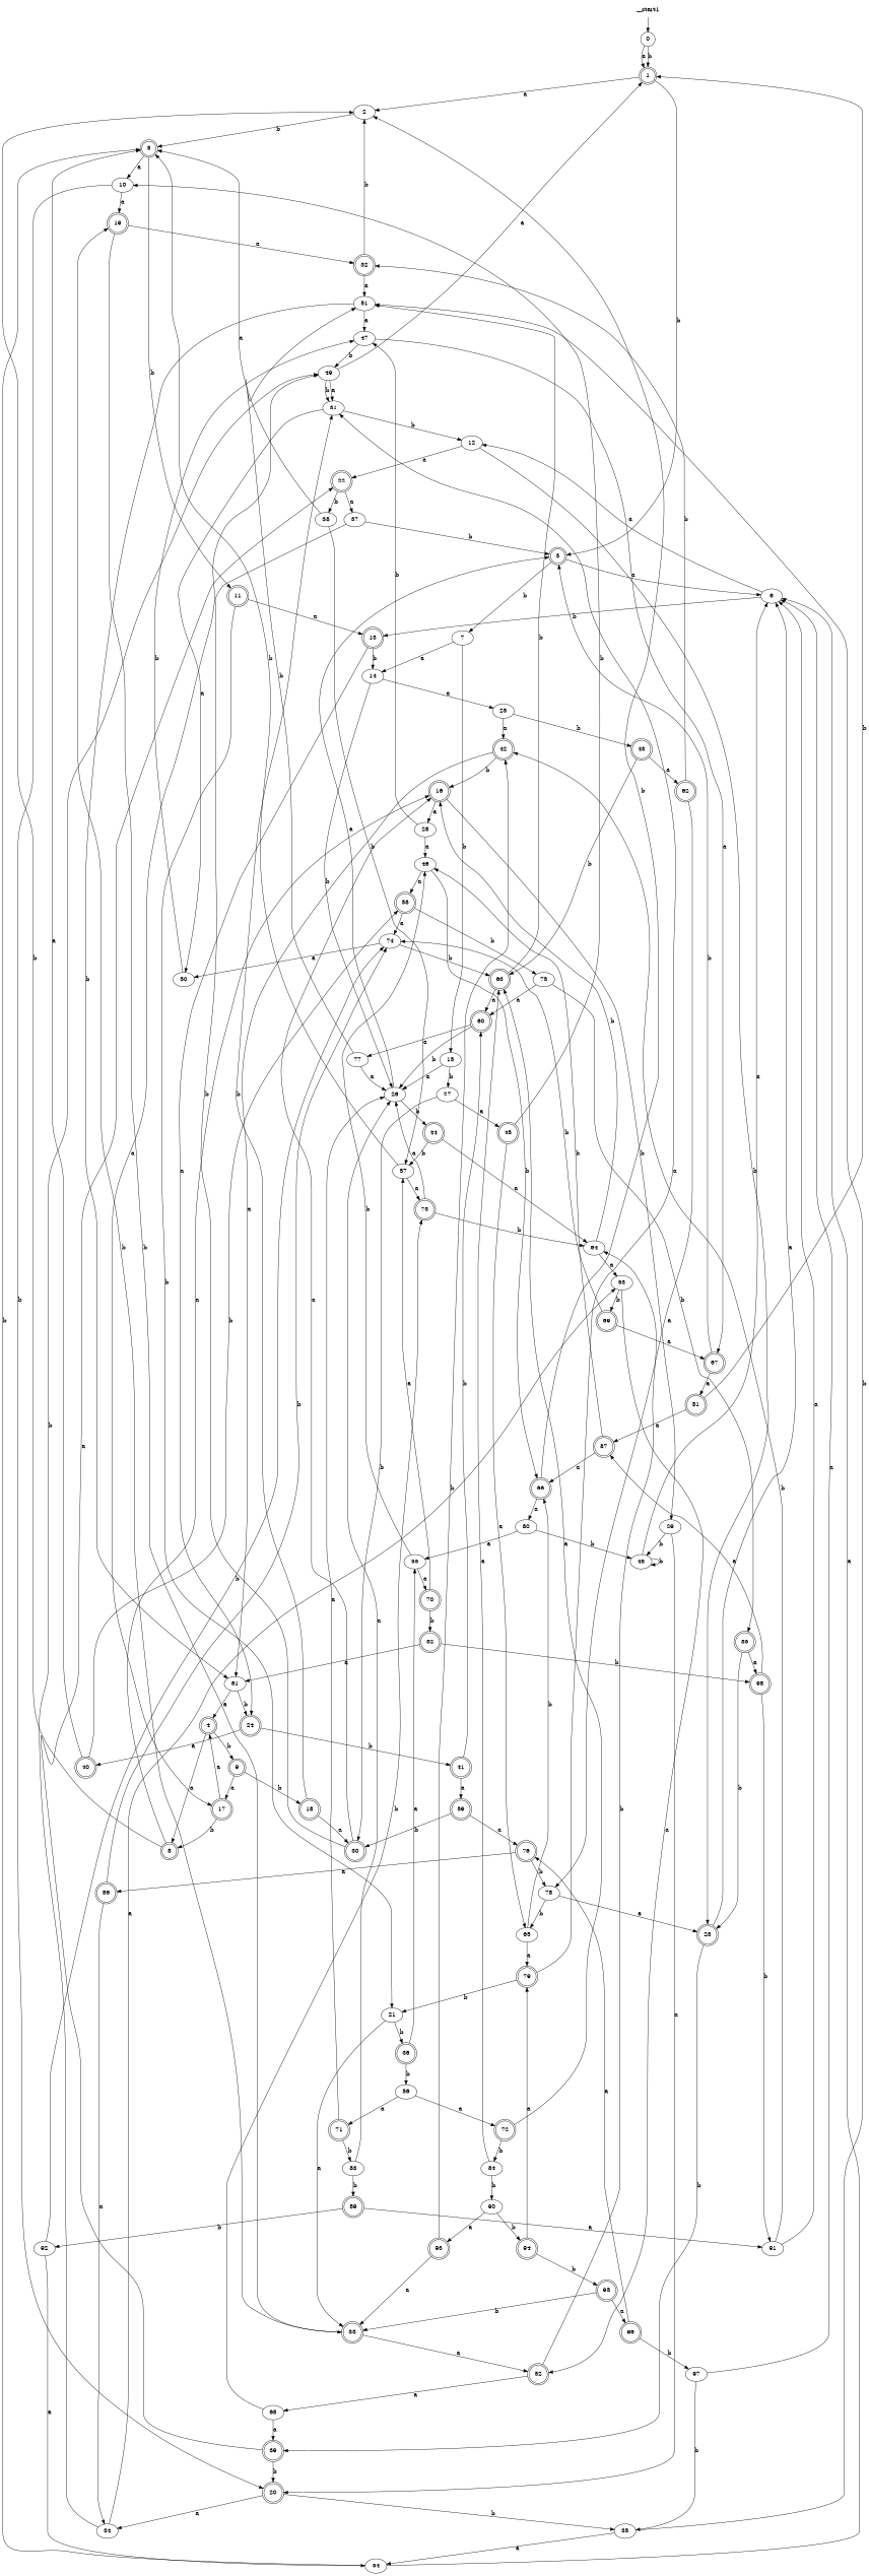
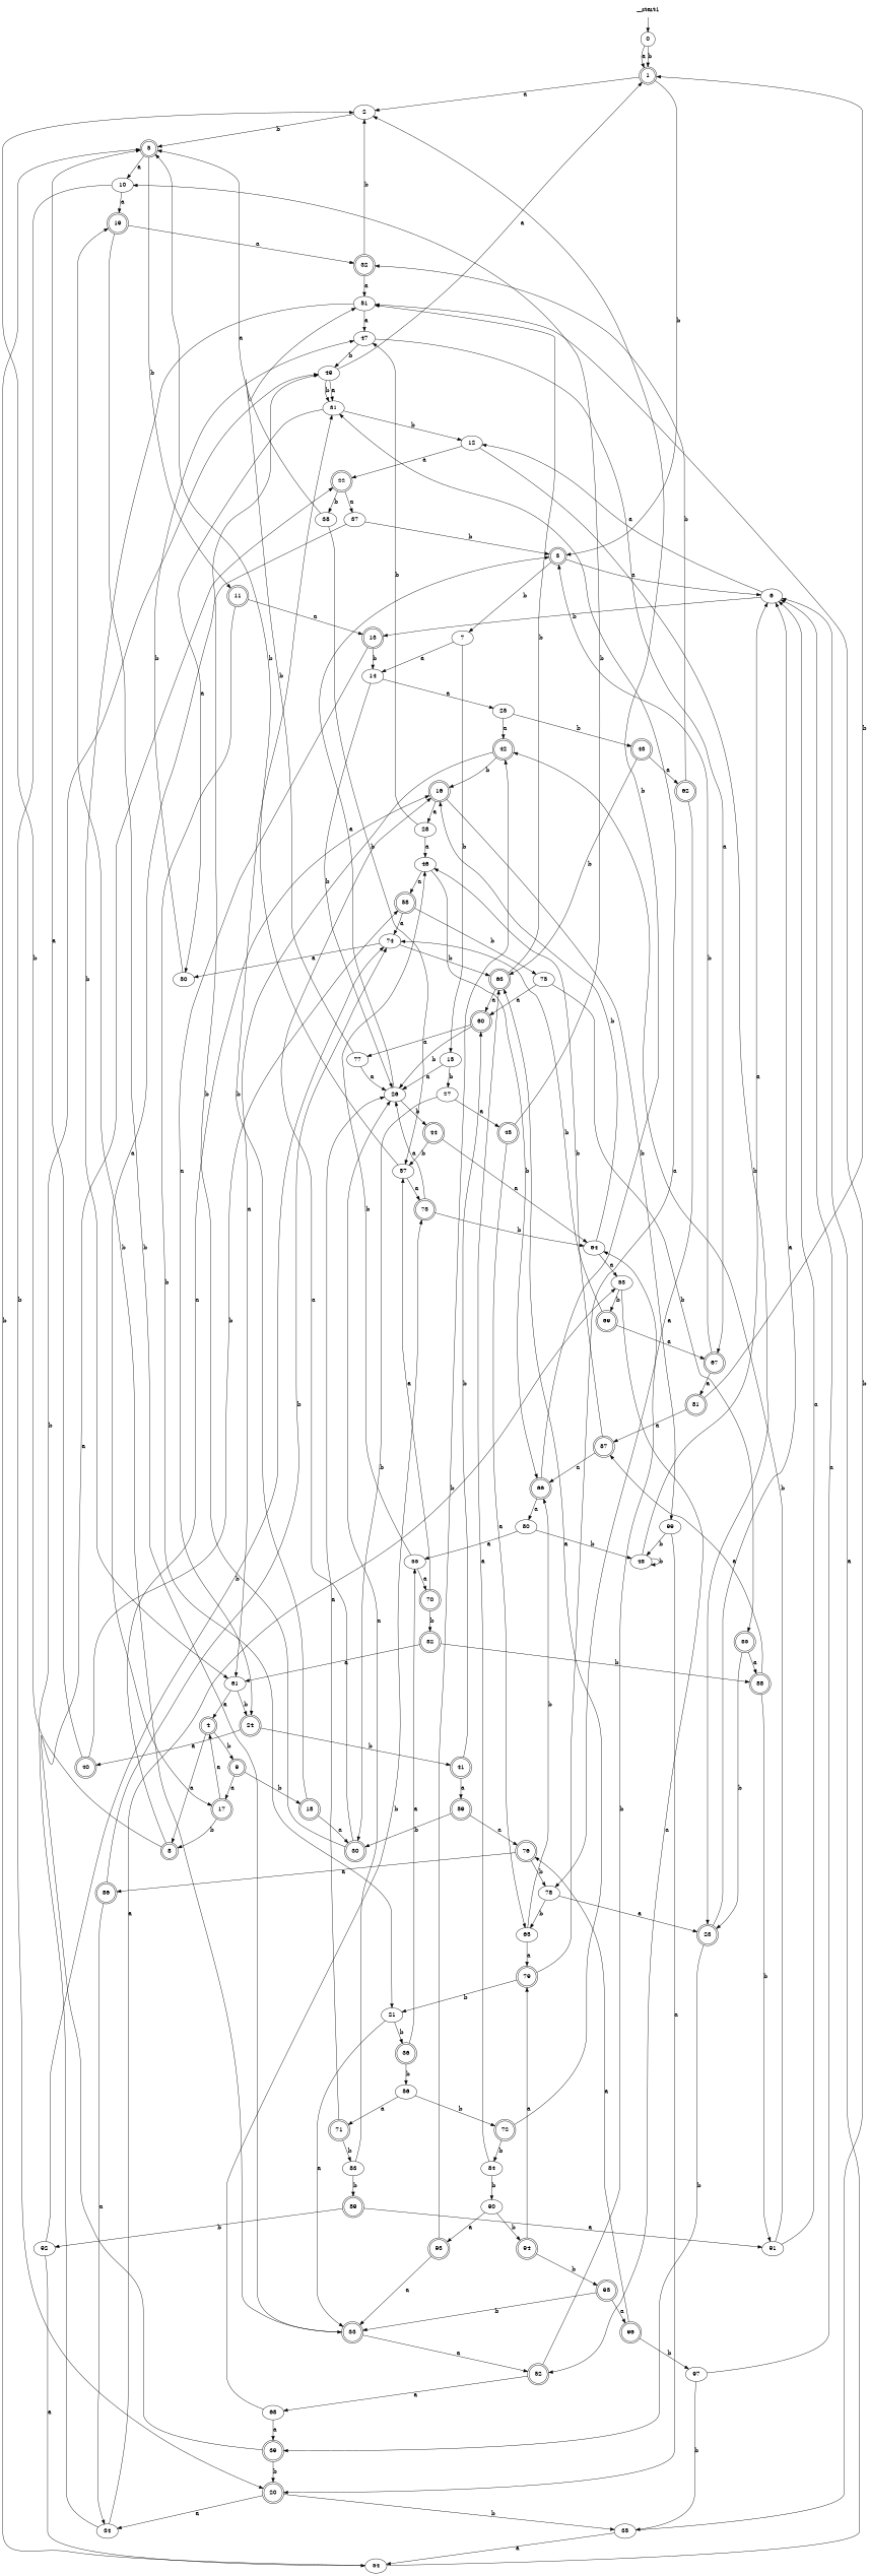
  digraph {
    node [shape=doublecircle]
    n1 [label=__start1 shape=none]
    0 [shape=circle]
    1
    2 [shape=""]
    3
    5
    6 [shape=""]
    7 [shape=""]
    4
    8
    9
    10 [shape=""]
    11
    12 [shape=""]
    13
    14 [shape=""]
    15 [shape=""]
    16
    17
    18
    19
    20
    21 [shape=""]
    22
    23
    24
    25 [shape=""]
    26 [shape=""]
    27 [shape=""]
    28 [shape=""]
-   29 [shape=""]
+   29 [label=99 shape=""]
    30
    31 [shape=""]
    32
    33
    34 [shape=""]
    35 [shape=""]
    36
    37 [shape=""]
    38 [shape=""]
    39
    40
    41
    42
    43
    44
    45
    46 [shape=""]
    47 [shape=""]
    48 [shape=""]
    49 [shape=""]
    50 [shape=""]
    51 [shape=""]
    52
    53 [shape=""]
    54 [shape=""]
    55 [shape=""]
    56 [shape=""]
    57 [shape=""]
    58
    59
    60
    61 [shape=""]
    62
    63
    64 [shape=""]
    65 [shape=""]
    66
    67
    68 [shape=""]
    69
    70
    71
    72
    73
    74 [shape=""]
    75 [shape=""]
    76
    77 [shape=""]
    78 [shape=""]
    79
    80 [shape=""]
    81
    82
    83 [shape=""]
    84 [shape=""]
    85
    86
    87
-   88 [label=98]
+   88
    89
    90 [shape=""]
    91 [shape=""]
    92 [shape=""]
    93
    94
    95
    96
    97 [shape=""]
    n1 -> 0
    0 -> 1 [label=a]
    0 -> 1 [label=b]
    1 -> 2 [label=a]
    1 -> 3 [label=b]
    2 -> 5 [label=b]
    3 -> 6 [label=a]
    3 -> 7 [label=b]
    5 -> 10 [label=a]
    5 -> 11 [label=b]
    6 -> 12 [label=a]
    6 -> 13 [label=b]
    7 -> 14 [label=a]
    7 -> 15 [label=b]
    4 -> 8 [label=a]
    4 -> 9 [label=b]
    8 -> 2 [label=b]
    8 -> 16 [label=a]
    9 -> 17 [label=a]
    9 -> 18 [label=b]
    10 -> 19 [label=a]
    10 -> 20 [label=b]
    11 -> 13 [label=a]
    11 -> 21 [label=b]
    12 -> 22 [label=a]
    12 -> 23 [label=b]
    13 -> 14 [label=b]
    13 -> 24 [label=a]
    14 -> 25 [label=a]
    14 -> 26 [label=b]
    15 -> 26 [label=a]
    15 -> 27 [label=b]
    16 -> 28 [label=a]
    16 -> 29 [label=b]
    17 -> 4 [label=a]
    17 -> 8 [label=b]
    18 -> 30 [label=a]
    18 -> 31 [label=b]
    19 -> 32 [label=a]
    19 -> 33 [label=b]
    20 -> 34 [label=a]
    20 -> 35 [label=b]
    21 -> 33 [label=a]
    21 -> 36 [label=b]
    22 -> 37 [label=a]
    22 -> 38 [label=b]
    23 -> 6 [label=a]
    23 -> 39 [label=b]
    24 -> 40 [label=a]
    24 -> 41 [label=b]
    25 -> 42 [label=a]
    25 -> 43 [label=b]
    26 -> 3 [label=a]
    26 -> 44 [label=b]
    27 -> 30 [label=b]
    27 -> 45 [label=a]
    28 -> 46 [label=a]
    28 -> 47 [label=b]
    29 -> 20 [label=a]
    29 -> 48 [label=b]
    30 -> 16 [label=a]
    30 -> 49 [label=b]
    31 -> 12 [label=b]
    31 -> 50 [label=a]
    32 -> 2 [label=b]
    32 -> 51 [label=a]
    33 -> 19 [label=b]
    33 -> 52 [label=a]
    34 -> 49 [label=b]
    34 -> 53 [label=a]
    35 -> 51 [label=b]
    35 -> 54 [label=a]
    36 -> 55 [label=a]
    36 -> 56 [label=b]
    37 -> 3 [label=b]
    37 -> 17 [label=a]
    38 -> 5 [label=a]
    38 -> 57 [label=b]
    39 -> 20 [label=b]
    39 -> 22 [label=a]
    40 -> 5 [label=a]
    40 -> 58 [label=b]
    41 -> 59 [label=a]
    41 -> 60 [label=b]
    42 -> 16 [label=b]
    42 -> 61 [label=a]
    43 -> 62 [label=a]
    43 -> 63 [label=b]
    44 -> 57 [label=b]
    44 -> 64 [label=a]
    45 -> 10 [label=b]
    45 -> 65 [label=a]
    46 -> 58 [label=a]
    46 -> 66 [label=b]
    47 -> 49 [label=b]
    47 -> 67 [label=a]
    48 -> 6 [label=a]
    48 -> 48 [label=b]
    49 -> 1 [label=a]
    49 -> 31 [label=a]
    49 -> 31 [label=b]
    50 -> 47 [label=b]
    51 -> 47 [label=a]
    51 -> 61 [label=b]
    52 -> 64 [label=b]
    52 -> 68 [label=a]
    53 -> 52 [label=a]
    53 -> 69 [label=b]
    54 -> 5 [label=b]
    54 -> 6 [label=a]
    55 -> 46 [label=b]
    55 -> 70 [label=a]
    56 -> 71 [label=a]
-   56 -> 72 [label=a]
+   56 -> 72 [label=b]
    57 -> 5 [label=b]
    57 -> 73 [label=a]
    58 -> 74 [label=a]
    58 -> 75 [label=b]
    59 -> 30 [label=b]
    59 -> 76 [label=a]
    60 -> 26 [label=b]
    60 -> 77 [label=a]
    61 -> 4 [label=a]
    61 -> 24 [label=b]
    62 -> 32 [label=b]
    62 -> 78 [label=a]
    63 -> 51 [label=b]
    63 -> 60 [label=a]
    64 -> 16 [label=b]
    64 -> 53 [label=a]
    65 -> 66 [label=b]
    65 -> 79 [label=a]
    66 -> 2 [label=b]
    66 -> 80 [label=a]
    67 -> 3 [label=b]
    67 -> 81 [label=a]
    68 -> 39 [label=a]
    68 -> 73 [label=b]
    69 -> 67 [label=a]
    69 -> 74 [label=b]
    70 -> 57 [label=a]
    70 -> 82 [label=b]
    71 -> 26 [label=a]
    71 -> 83 [label=b]
    72 -> 63 [label=a]
    72 -> 84 [label=b]
    73 -> 26 [label=a]
    73 -> 64 [label=b]
    74 -> 50 [label=a]
    74 -> 63 [label=b]
    75 -> 60 [label=a]
    75 -> 85 [label=b]
    76 -> 78 [label=b]
    76 -> 86 [label=a]
    77 -> 26 [label=a]
    77 -> 51 [label=b]
    78 -> 23 [label=a]
    78 -> 65 [label=b]
    79 -> 21 [label=b]
    79 -> 31 [label=a]
    80 -> 48 [label=b]
    80 -> 55 [label=a]
    81 -> 1 [label=b]
    81 -> 87 [label=a]
    82 -> 61 [label=a]
    82 -> 88 [label=b]
    83 -> 26 [label=a]
    83 -> 89 [label=b]
    84 -> 63 [label=a]
    84 -> 90 [label=b]
    85 -> 23 [label=b]
    85 -> 88 [label=a]
    86 -> 34 [label=a]
    86 -> 74 [label=b]
    87 -> 46 [label=b]
    87 -> 66 [label=a]
    88 -> 87 [label=a]
    88 -> 91 [label=b]
    89 -> 91 [label=a]
    89 -> 92 [label=b]
    90 -> 93 [label=a]
    90 -> 94 [label=b]
    91 -> 6 [label=a]
    91 -> 42 [label=b]
    92 -> 54 [label=a]
    92 -> 74 [label=b]
    93 -> 33 [label=a]
    93 -> 42 [label=b]
    94 -> 79 [label=a]
    94 -> 95 [label=b]
    95 -> 33 [label=b]
    95 -> 96 [label=a]
    96 -> 76 [label=a]
    96 -> 97 [label=b]
    97 -> 6 [label=a]
    97 -> 35 [label=b]
  }
